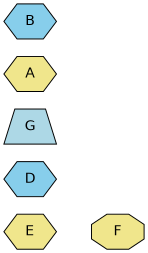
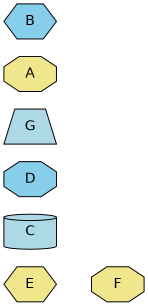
  graph {
    mindist=.1
    rankdir=LR
    node [fillcolor=khaki fontname=Helvetica margin=0 shape=hexagon style=filled]
    edge [style=invis]
    E
    F [shape=octagon]
-   D [fillcolor=skyblue]
+   C [fillcolor=lightblue shape=cylinder]
+   D [fillcolor=skyblue shape=octagon]
    G [fillcolor=lightblue shape=trapezium]
-   A
+   A [shape=octagon]
    B [fillcolor=skyblue]
    subgraph sub_1 {
      E
      F
    }
    E -- F
    F -- F
  }
